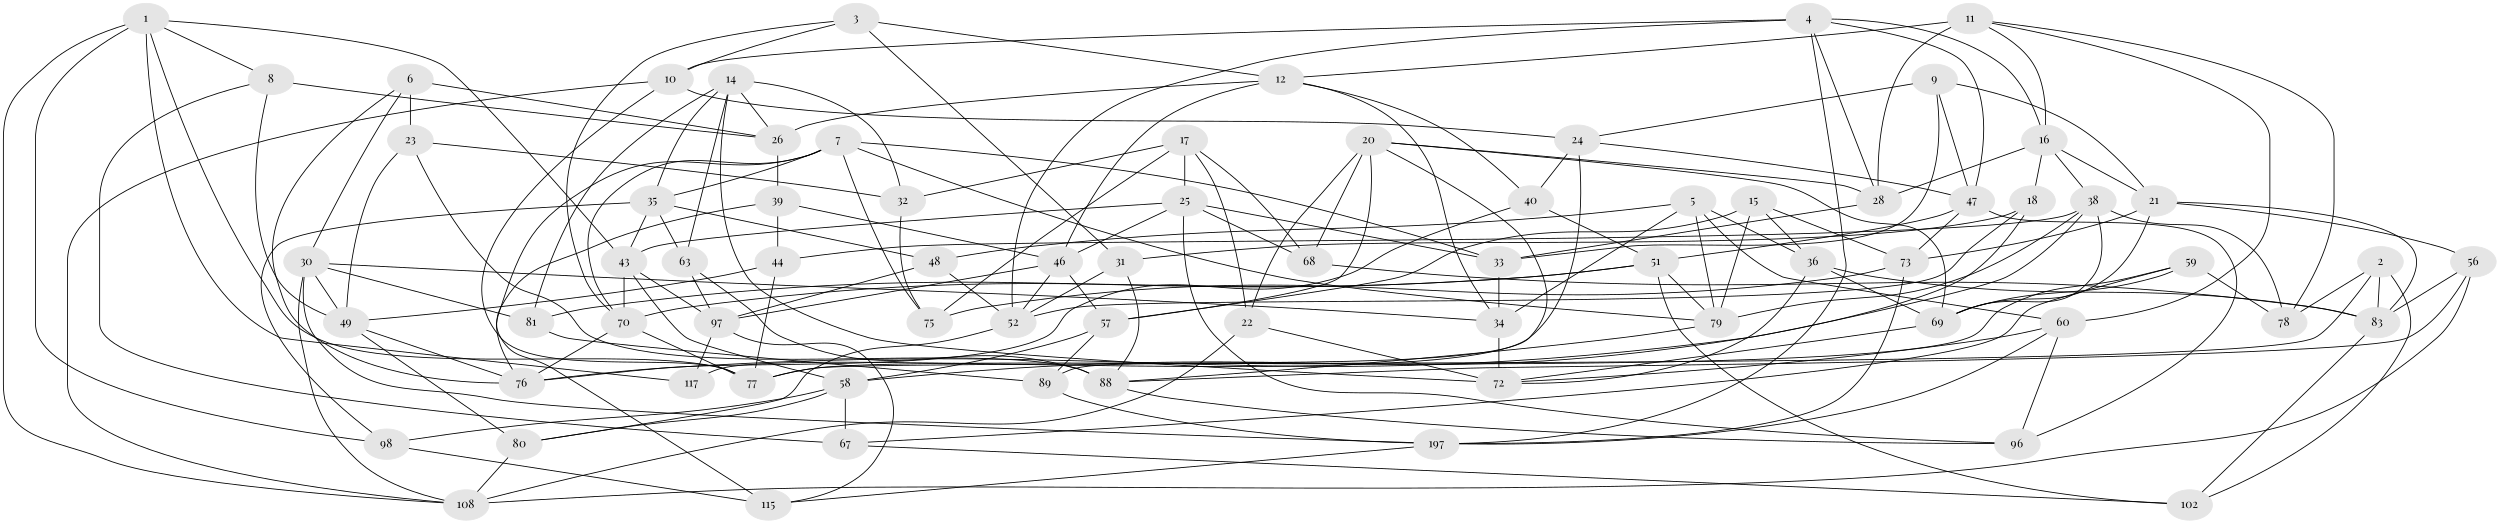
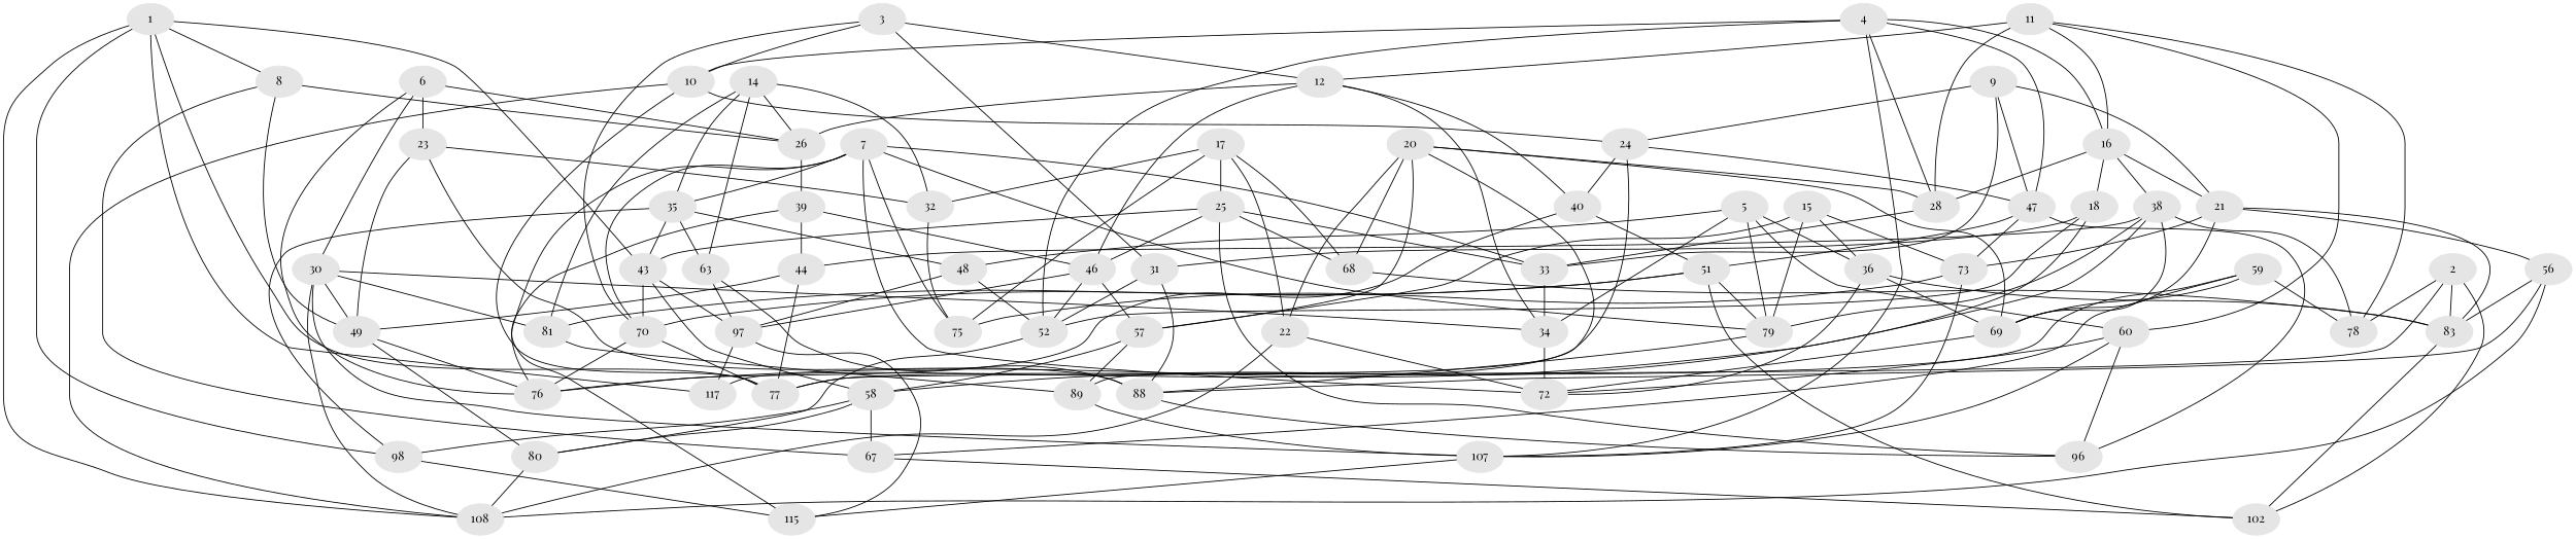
  graph {
    fontname="Playfair Display"
    node [color=gray90 fontname="Playfair Display" style=filled]
    edge [fontname="Playfair Display"]
    1 [super="+19"]
    8
    43 [super="+84"]
    77 [super="+92"]
    98
    108 [super="+116"]
    117
    26 [super="+110"]
    49 [super="+118"]
    67
    70 [super="+114"]
    58 [super="+74"]
    97 [super="+105"]
    115
    2
    78
    83 [super="+90"]
    102
    10 [super="+82"]
    n20 [label=24 super="+50"]
    3
    12 [super="+53"]
    31
    34 [super="+62"]
    40
    46 [super="+54"]
    52 [super="+100"]
    88 [super="+91"]
    76 [super="+103"]
    4 [super="+104"]
    16 [super="+106"]
    28 [super="+55"]
    47 [super="+94"]
-   107 [super="+111" label=197]
+   107 [super="+111"]
    21 [super="+24"]
    18
    38 [super="+113"]
    33 [super="+119"]
    73 [super="+109"]
    n40 [label=96]
    51 [super="+95"]
    80
    5 [super="+13"]
    36 [super="+65"]
    48
    60 [super="+101"]
    79 [super="+86"]
    72 [super="+85"]
    69 [super="+96"]
    6 [super="+99"]
    23
    30 [super="+37"]
    32 [super="+112"]
    39
    81
    7 [super="+64"]
    35 [super="+41"]
    75
    63
    56
    9
    11 [super="+61"]
    57 [super="+66"]
    14 [super="+27"]
    89
    15 [super="+45"]
    44
    17 [super="+87"]
    22
    25 [super="+42"]
    68
    20 [super="+71"]
    59
    1 -- 8
    1 -- 43
    1 -- 77
    1 -- 98
    1 -- 108
    1 -- 117
    8 -- 26
    8 -- 49
    8 -- 67
    43 -- 70
    43 -- 58
    43 -- 97
    98 -- 115
    26 -- 39
    49 -- 76
    49 -- 80
    67 -- 102
    70 -- 77
    70 -- 76
    58 -- 98
    58 -- 67
    58 -- 80
    97 -- 117
    97 -- 115
    2 -- 77
    2 -- 78
    2 -- 83
    2 -- 102
    83 -- 102
    10 -- 77
    10 -- 108
    10 -- n20
    n20 -- 117 [weight=2]
    n20 -- 40
    n20 -- 47
    3 -- 70
    3 -- 10
    3 -- 12
    3 -- 31
    12 -- 26
    12 -- 34
    12 -- 40
    12 -- 46
    31 -- 52
    31 -- 88
    34 -- 72
    40 -- 76
    40 -- 51
    46 -- 97
    46 -- 52
    46 -- 57
    52 -- 80
    88 -- n40
    4 -- 10
    4 -- 52
    4 -- 16
    4 -- 28
    4 -- 47
    4 -- 107
    16 -- 28
    16 -- 21
    16 -- 18
    16 -- 38
    28 -- 33
    47 -- 73
    47 -- n40
    47 -- 51
    107 -- 115
    21 -- 83
    21 -- 73
    21 -- 69
    21 -- 56
    18 -- 58
    18 -- 31
    18 -- 52
    38 -- 78
    38 -- 76
    38 -- 79
    38 -- 69
    38 -- 44
    33 -- 34 [weight=2]
    73 -- 107
    73 -- 75
    51 -- 70
    51 -- 102
    51 -- 79
    51 -- 81
    80 -- 108
    5 -- 34
    5 -- 36
    5 -- 48
    5 -- 60 [weight=2]
    5 -- 79
    36 -- 83
    36 -- 72
    36 -- 69
    48 -- 97
    48 -- 52
    60 -- 107
    60 -- n40
    60 -- 72
    79 -- 88
    69 -- 72
    6 -- 26 [weight=2]
    6 -- 76
    6 -- 23
    6 -- 30
    23 -- 49
    23 -- 88
    23 -- 32
    30 -- 108
    30 -- 49
    30 -- 34
    30 -- 107
    30 -- 81
    32 -- 75
    39 -- 46
    39 -- 76
    39 -- 44
    81 -- 89
    7 -- 70
    7 -- 115
    7 -- 33
    7 -- 79
    7 -- 35
    7 -- 75
    35 -- 43
    35 -- 98
    35 -- 48
    35 -- 63
    63 -- 97
    63 -- 88
    56 -- 108
    56 -- 83
    56 -- 88
    9 -- n20
    9 -- 47
    9 -- 21
    9 -- 33
    11 -- 78
    11 -- 12
    11 -- 16
    11 -- 28 [weight=2]
    11 -- 60
    57 -- 58
    57 -- 89
    14 -- 26
-   14 -- 72
+   7 -- 72
    14 -- 32
    14 -- 81
    14 -- 35
    14 -- 63
    89 -- 107
    15 -- 73 [weight=2]
    15 -- 36
    15 -- 79
    15 -- 57 [weight=2]
    44 -- 77
    44 -- 49
    17 -- 32 [weight=2]
    17 -- 75
    17 -- 22
    17 -- 25
    17 -- 68
    22 -- 108
    22 -- 72
    25 -- 43
    25 -- 46
    25 -- 33
    25 -- n40
    25 -- 68
    68 -- 83
    20 -- 28
    20 -- 69
    20 -- 57
    20 -- 89
    20 -- 22
    20 -- 68
    59 -- 77
    59 -- 67
    59 -- 78
    59 -- 69
  }
